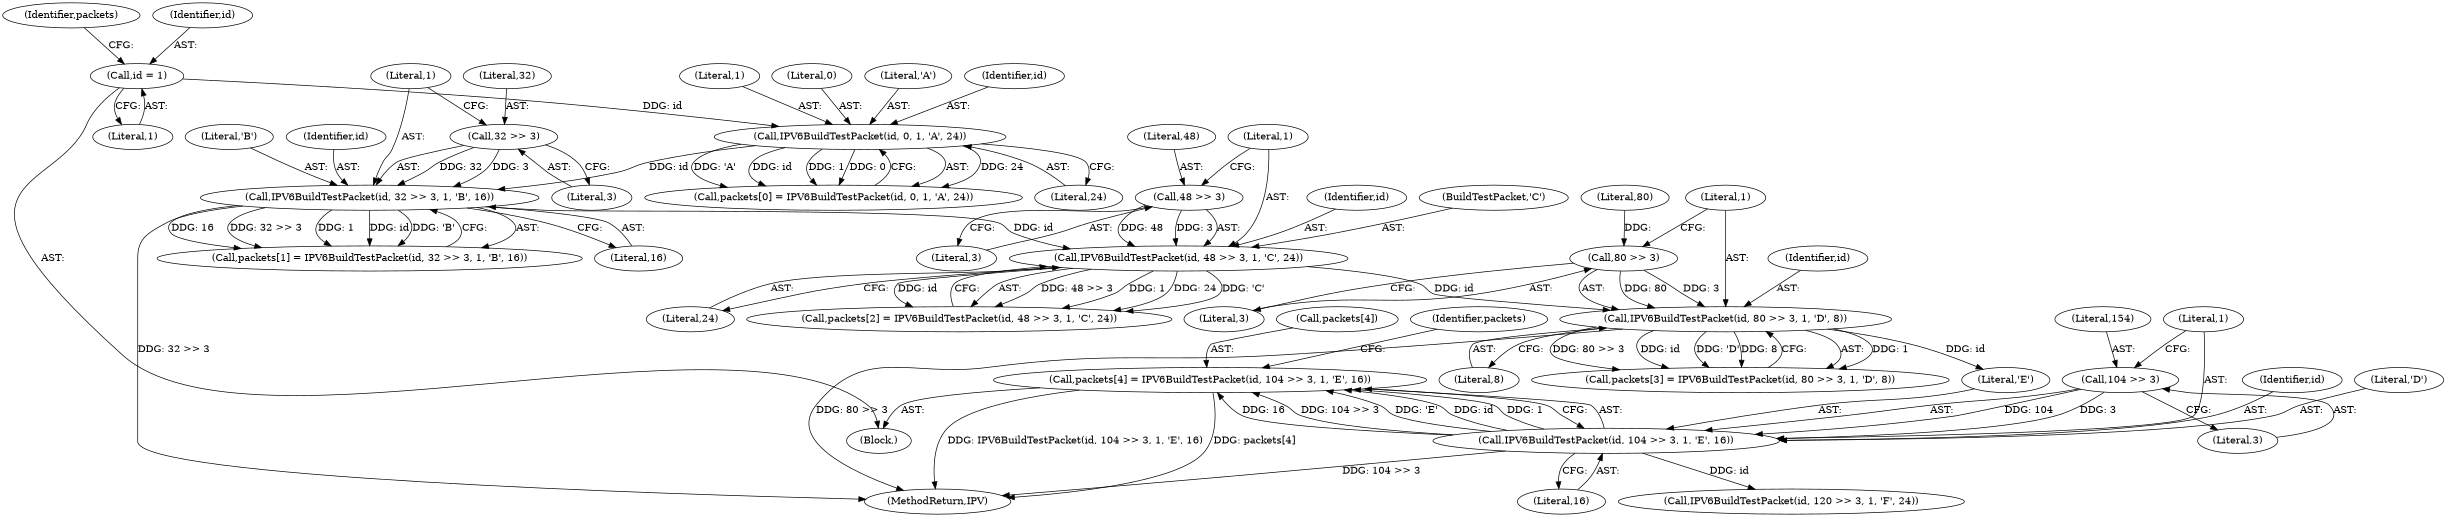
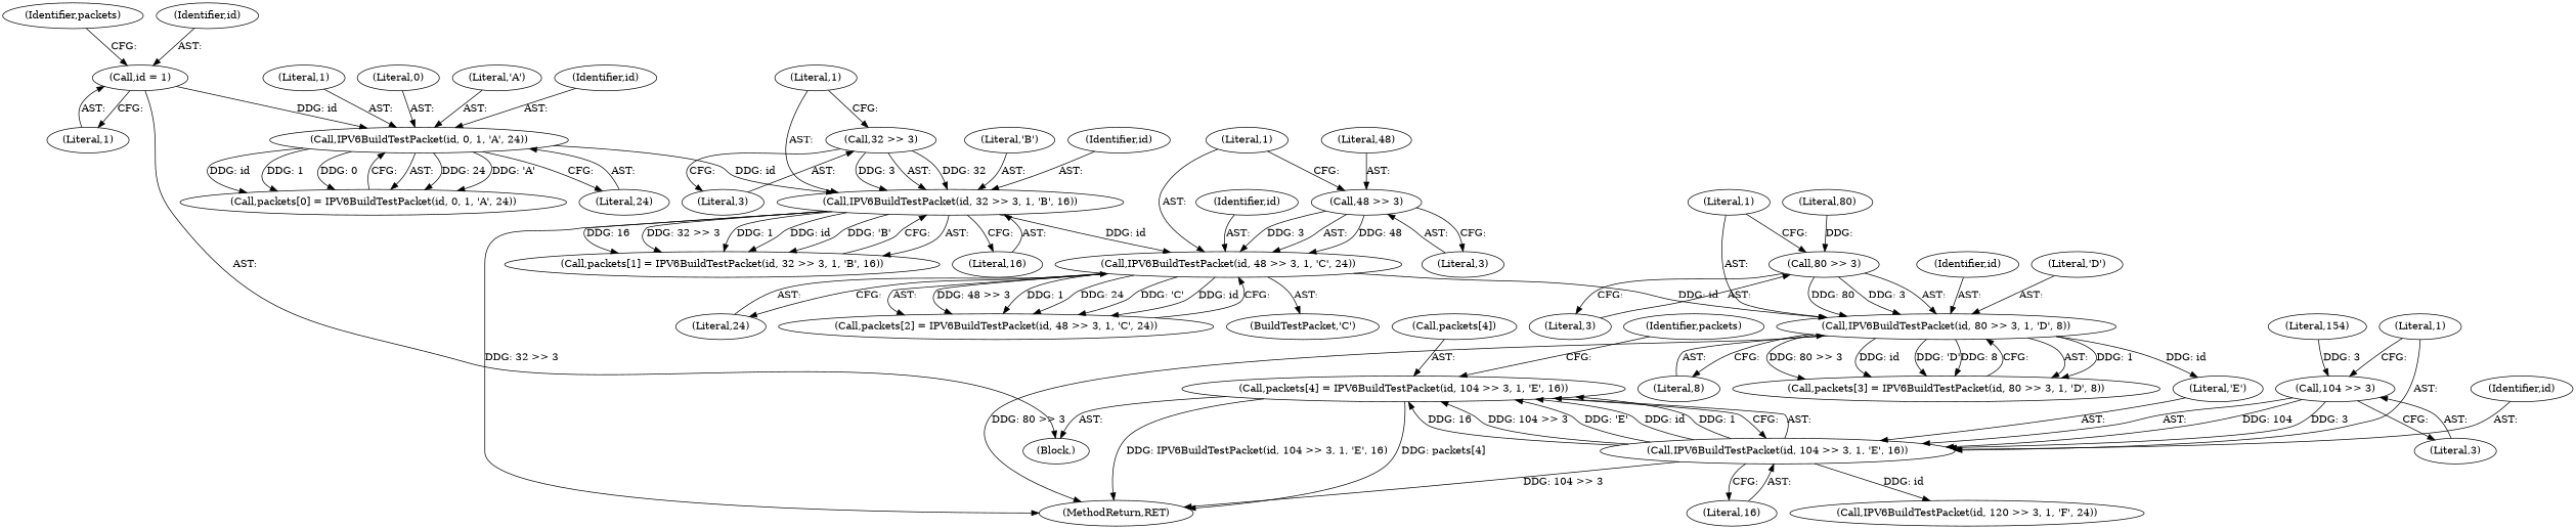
  digraph {
    n1 [label="(Call,packets[4] = IPV6BuildTestPacket(id, 104 >> 3, 1, 'E', 16))"]
    n2 [label="(Call,IPV6BuildTestPacket(id, 104 >> 3, 1, 'E', 16))"]
-   n3 [label="(MethodReturn,IPV)"]
+   n3 [label="(MethodReturn,RET)"]
    n4 [label="(Block,)"]
    n5 [label="(Literal,16)"]
    n6 [label="(Call,IPV6BuildTestPacket(id, 120 >> 3, 1, 'F', 24))"]
    n7 [label="(Call,IPV6BuildTestPacket(id, 80 >> 3, 1, 'D', 8))"]
    n8 [label="(Call,packets[3] = IPV6BuildTestPacket(id, 80 >> 3, 1, 'D', 8))"]
    n9 [label="(Literal,8)"]
    n10 [label="(Literal,'E')"]
    n11 [label="(Call,IPV6BuildTestPacket(id, 48 >> 3, 1, 'C', 24))"]
    n12 [label="(Literal,24)"]
    n13 [label="(Call,packets[2] = IPV6BuildTestPacket(id, 48 >> 3, 1, 'C', 24))"]
    n14 [label="(Call,IPV6BuildTestPacket(id, 32 >> 3, 1, 'B', 16))"]
    n15 [label="(Call,packets[1] = IPV6BuildTestPacket(id, 32 >> 3, 1, 'B', 16))"]
    n16 [label="(Literal,16)"]
    n17 [label="(Call,IPV6BuildTestPacket(id, 0, 1, 'A', 24))"]
    n18 [label="(Call,packets[0] = IPV6BuildTestPacket(id, 0, 1, 'A', 24))"]
    n19 [label="(Literal,24)"]
    n20 [label="(Call,id = 1)"]
    n21 [label="(Literal,1)"]
    n22 [label="(Call,32 >> 3)"]
    n23 [label="(Literal,3)"]
    n24 [label="(Call,48 >> 3)"]
    n25 [label="(Literal,3)"]
    n26 [label="(Call,80 >> 3)"]
    n27 [label="(Literal,3)"]
    n28 [label="(Call,104 >> 3)"]
    n29 [label="(Literal,3)"]
    n30 [label="(Identifier,packets)"]
    n31 [label="(Literal,48)"]
-   n32 [label="(Literal,32)"]
    n33 [label="(Literal,1)"]
    n34 [label="(Literal,0)"]
    n35 [label="(Identifier,id)"]
    n36 [label="(Literal,'A')"]
    n37 [label="(Literal,'B')"]
    n38 [label="(Identifier,id)"]
    n39 [label="(Call,packets[4])"]
    n40 [label="(Identifier,packets)"]
    n41 [label="(Literal,1)"]
    n42 [label="(Identifier,id)"]
    n43 [label="(Identifier,id)"]
    n44 [label="(Literal,154)"]
    n45 [label="(BuildTestPacket,'C')"]
    n46 [label="(Literal,1)"]
    n47 [label="(Literal,1)"]
    n48 [label="(Identifier,id)"]
    n49 [label="(Literal,'D')"]
    n50 [label="(Literal,80)"]
    n51 [label="(Literal,1)"]
    n52 [label="(Identifier,id)"]
    n1 -> n2 [label="CFG: "]
    n1 -> n3 [label="DDG: IPV6BuildTestPacket(id, 104 >> 3, 1, 'E', 16)"]
    n1 -> n3 [label="DDG: packets[4]"]
    n1 -> n4 [label="AST: "]
    n2 -> n1 [label="AST: "]
    n2 -> n1 [label="DDG: 16"]
    n2 -> n1 [label="DDG: 104 >> 3"]
    n2 -> n1 [label="DDG: 'E'"]
    n2 -> n1 [label="DDG: id"]
    n2 -> n1 [label="DDG: 1"]
    n2 -> n3 [label="DDG: 104 >> 3"]
    n2 -> n5 [label="CFG: "]
    n2 -> n6 [label="DDG: id"]
    n5 -> n2 [label="AST: "]
    n7 -> n3 [label="DDG: 80 >> 3"]
    n7 -> n8 [label="AST: "]
    n7 -> n8 [label="DDG: 1"]
    n7 -> n8 [label="DDG: 80 >> 3"]
    n7 -> n8 [label="DDG: id"]
    n7 -> n8 [label="DDG: 'D'"]
    n7 -> n8 [label="DDG: 8"]
    n7 -> n9 [label="CFG: "]
    n7 -> n10 [label="DDG: id"]
    n8 -> n7 [label="CFG: "]
    n9 -> n7 [label="AST: "]
    n10 -> n2 [label="AST: "]
    n11 -> n7 [label="DDG: id"]
    n11 -> n12 [label="CFG: "]
    n11 -> n13 [label="AST: "]
    n11 -> n13 [label="DDG: 48 >> 3"]
    n11 -> n13 [label="DDG: 1"]
    n11 -> n13 [label="DDG: 24"]
    n11 -> n13 [label="DDG: 'C'"]
    n11 -> n13 [label="DDG: id"]
    n12 -> n11 [label="AST: "]
    n13 -> n11 [label="CFG: "]
    n14 -> n3 [label="DDG: 32 >> 3"]
    n14 -> n11 [label="DDG: id"]
    n14 -> n15 [label="AST: "]
    n14 -> n15 [label="DDG: 16"]
    n14 -> n15 [label="DDG: 32 >> 3"]
    n14 -> n15 [label="DDG: 1"]
    n14 -> n15 [label="DDG: id"]
    n14 -> n15 [label="DDG: 'B'"]
    n14 -> n16 [label="CFG: "]
    n15 -> n14 [label="CFG: "]
    n16 -> n14 [label="AST: "]
    n17 -> n14 [label="DDG: id"]
    n17 -> n18 [label="AST: "]
    n17 -> n18 [label="DDG: 24"]
    n17 -> n18 [label="DDG: 'A'"]
    n17 -> n18 [label="DDG: id"]
    n17 -> n18 [label="DDG: 1"]
    n17 -> n18 [label="DDG: 0"]
    n17 -> n19 [label="CFG: "]
    n18 -> n17 [label="CFG: "]
    n19 -> n17 [label="AST: "]
    n20 -> n4 [label="AST: "]
    n20 -> n17 [label="DDG: id"]
    n20 -> n21 [label="CFG: "]
    n21 -> n20 [label="AST: "]
    n22 -> n14 [label="AST: "]
    n22 -> n14 [label="DDG: 32"]
    n22 -> n14 [label="DDG: 3"]
    n22 -> n23 [label="CFG: "]
    n23 -> n22 [label="AST: "]
    n24 -> n11 [label="AST: "]
    n24 -> n11 [label="DDG: 48"]
    n24 -> n11 [label="DDG: 3"]
    n24 -> n25 [label="CFG: "]
    n25 -> n24 [label="AST: "]
    n26 -> n7 [label="AST: "]
    n26 -> n7 [label="DDG: 80"]
    n26 -> n7 [label="DDG: 3"]
    n26 -> n27 [label="CFG: "]
    n27 -> n26 [label="AST: "]
    n28 -> n2 [label="AST: "]
    n28 -> n2 [label="DDG: 104"]
    n28 -> n2 [label="DDG: 3"]
    n28 -> n29 [label="CFG: "]
    n29 -> n28 [label="AST: "]
    n30 -> n1 [label="CFG: "]
    n31 -> n24 [label="AST: "]
-   n32 -> n22 [label="AST: "]
    n33 -> n17 [label="AST: "]
    n34 -> n17 [label="AST: "]
    n35 -> n2 [label="AST: "]
    n36 -> n17 [label="AST: "]
    n37 -> n14 [label="AST: "]
    n38 -> n14 [label="AST: "]
    n39 -> n1 [label="AST: "]
    n40 -> n20 [label="CFG: "]
    n41 -> n7 [label="AST: "]
    n41 -> n26 [label="CFG: "]
    n42 -> n11 [label="AST: "]
    n43 -> n7 [label="AST: "]
-   n44 -> n28 [label="AST: "]
-   n45 -> n11 [label="AST: "]
+   n44 -> n28 [label="DDG: 3"]
+   n11 -> n45 [label="AST: "]
    n46 -> n11 [label="AST: "]
    n46 -> n24 [label="CFG: "]
    n47 -> n14 [label="AST: "]
    n47 -> n22 [label="CFG: "]
    n48 -> n17 [label="AST: "]
-   n49 -> n2 [label="AST: "]
+   n49 -> n7 [label="AST: "]
    n50 -> n26 [label="DDG: "]
    n51 -> n2 [label="AST: "]
    n51 -> n28 [label="CFG: "]
    n52 -> n20 [label="AST: "]
  }
